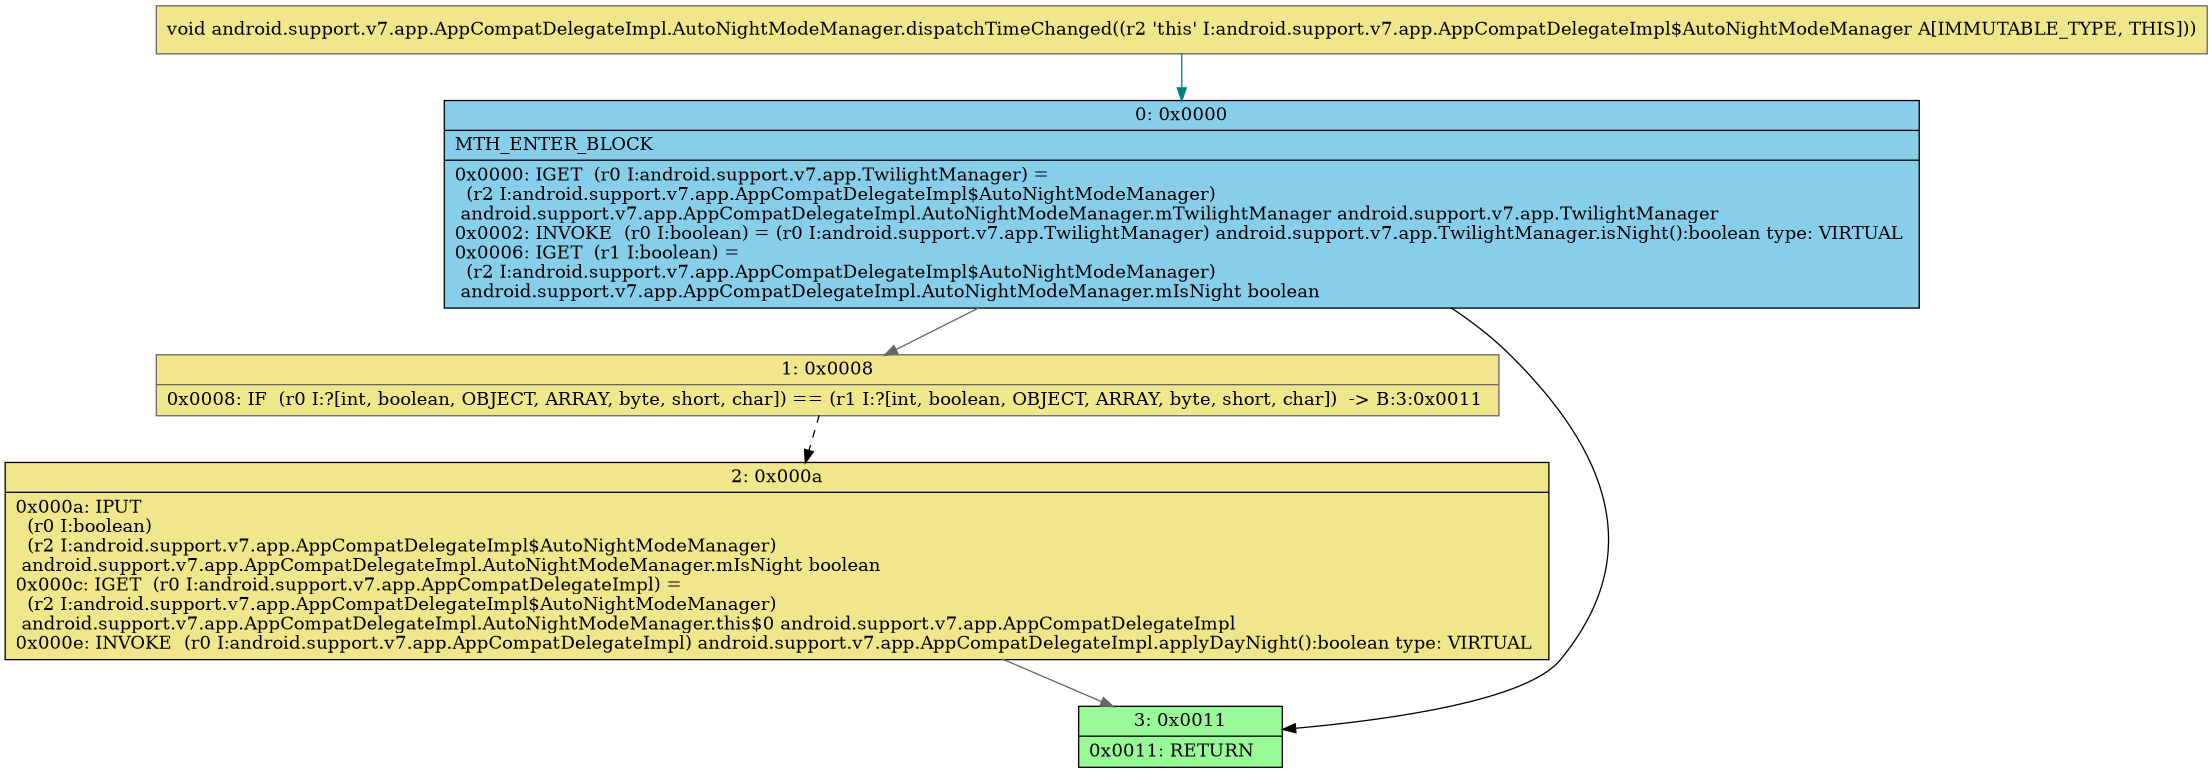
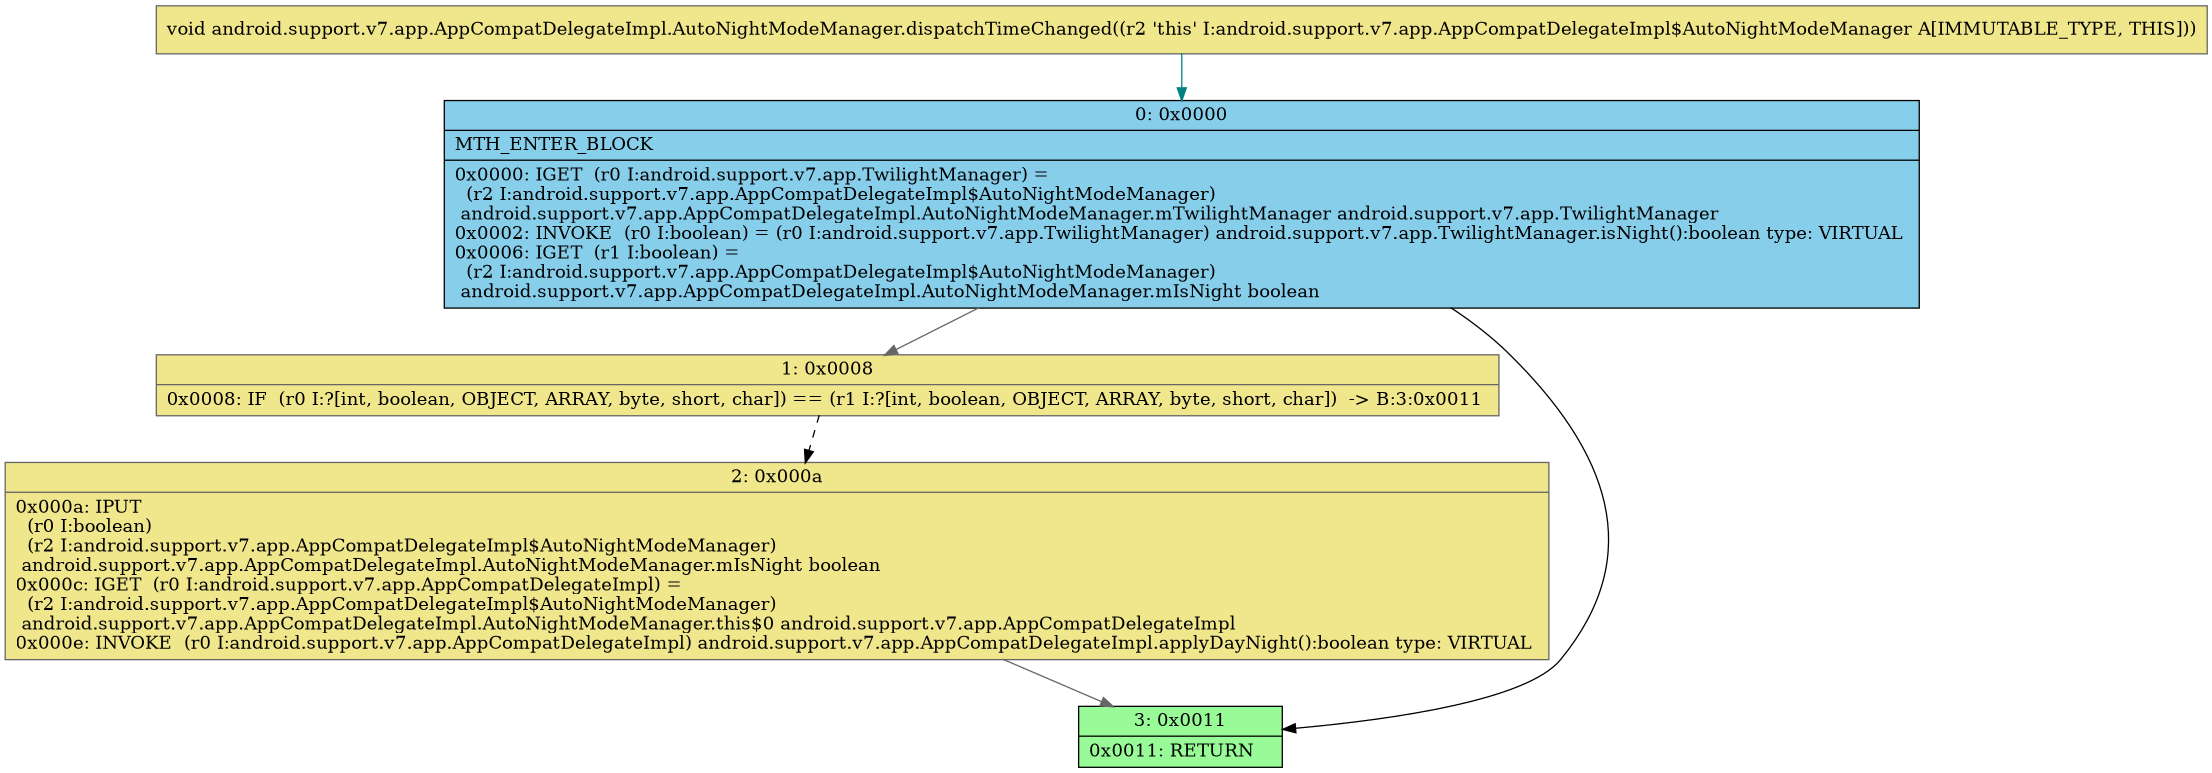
  digraph {
    node [color=gray40 fillcolor=khaki shape=record style=filled]
    edge [color=gray40]
    n1 [color=black fillcolor=skyblue label="{0\:\ 0x0000|MTH_ENTER_BLOCK\l|0x0000: IGET  (r0 I:android.support.v7.app.TwilightManager) = \l  (r2 I:android.support.v7.app.AppCompatDelegateImpl$AutoNightModeManager)\l android.support.v7.app.AppCompatDelegateImpl.AutoNightModeManager.mTwilightManager android.support.v7.app.TwilightManager \l0x0002: INVOKE  (r0 I:boolean) = (r0 I:android.support.v7.app.TwilightManager) android.support.v7.app.TwilightManager.isNight():boolean type: VIRTUAL \l0x0006: IGET  (r1 I:boolean) = \l  (r2 I:android.support.v7.app.AppCompatDelegateImpl$AutoNightModeManager)\l android.support.v7.app.AppCompatDelegateImpl.AutoNightModeManager.mIsNight boolean \l}"]
    n2 [label="{1\:\ 0x0008|0x0008: IF  (r0 I:?[int, boolean, OBJECT, ARRAY, byte, short, char]) == (r1 I:?[int, boolean, OBJECT, ARRAY, byte, short, char])  \-\> B:3:0x0011 \l}"]
    n3 [color=black fillcolor=palegreen label="{3\:\ 0x0011|0x0011: RETURN   \l}"]
-   n4 [color=black label="{2\:\ 0x000a|0x000a: IPUT  \l  (r0 I:boolean)\l  (r2 I:android.support.v7.app.AppCompatDelegateImpl$AutoNightModeManager)\l android.support.v7.app.AppCompatDelegateImpl.AutoNightModeManager.mIsNight boolean \l0x000c: IGET  (r0 I:android.support.v7.app.AppCompatDelegateImpl) = \l  (r2 I:android.support.v7.app.AppCompatDelegateImpl$AutoNightModeManager)\l android.support.v7.app.AppCompatDelegateImpl.AutoNightModeManager.this$0 android.support.v7.app.AppCompatDelegateImpl \l0x000e: INVOKE  (r0 I:android.support.v7.app.AppCompatDelegateImpl) android.support.v7.app.AppCompatDelegateImpl.applyDayNight():boolean type: VIRTUAL \l}"]
+   n4 [label="{2\:\ 0x000a|0x000a: IPUT  \l  (r0 I:boolean)\l  (r2 I:android.support.v7.app.AppCompatDelegateImpl$AutoNightModeManager)\l android.support.v7.app.AppCompatDelegateImpl.AutoNightModeManager.mIsNight boolean \l0x000c: IGET  (r0 I:android.support.v7.app.AppCompatDelegateImpl) = \l  (r2 I:android.support.v7.app.AppCompatDelegateImpl$AutoNightModeManager)\l android.support.v7.app.AppCompatDelegateImpl.AutoNightModeManager.this$0 android.support.v7.app.AppCompatDelegateImpl \l0x000e: INVOKE  (r0 I:android.support.v7.app.AppCompatDelegateImpl) android.support.v7.app.AppCompatDelegateImpl.applyDayNight():boolean type: VIRTUAL \l}"]
    n5 [label="{void android.support.v7.app.AppCompatDelegateImpl.AutoNightModeManager.dispatchTimeChanged((r2 'this' I:android.support.v7.app.AppCompatDelegateImpl$AutoNightModeManager A[IMMUTABLE_TYPE, THIS])) }"]
    n1 -> n2
    n1 -> n3 [color=black]
    n2 -> n4 [color=black style=dashed]
    n4 -> n3
    n5 -> n1 [color=teal]
  }
